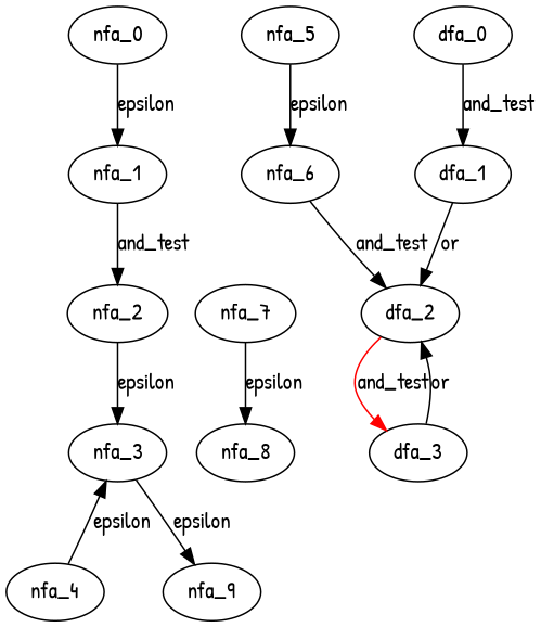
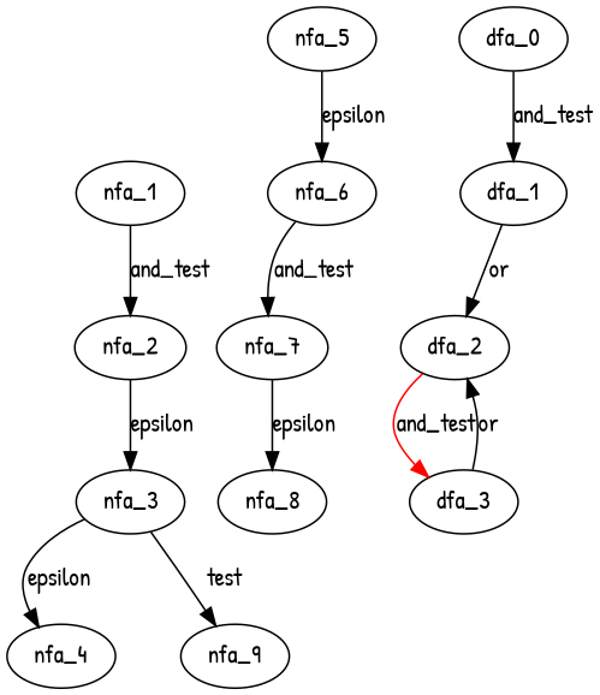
  digraph {
    fontname="Patrick Hand"
    node [fontname="Patrick Hand"]
    edge [fontname="Patrick Hand"]
-   nfa_0
    nfa_1
    nfa_2
    nfa_3
    nfa_4
    nfa_9
    nfa_5
    nfa_6
    nfa_7
    nfa_8
    dfa_0
    dfa_1
    dfa_2
    dfa_3
    subgraph sub_1 {
-     nfa_0
      nfa_1
      nfa_2
      nfa_3
      nfa_4
      nfa_9
      nfa_5
      nfa_6
      nfa_7
      nfa_8
    }
    subgraph sub_2 {
      dfa_0
      dfa_1
      dfa_2
      dfa_3
    }
-   nfa_0 -> nfa_1 [label=epsilon]
    nfa_1 -> nfa_2 [label=and_test]
    nfa_2 -> nfa_3 [label=epsilon]
-   nfa_4 -> nfa_3 [label=epsilon]
-   nfa_3 -> nfa_9 [label=epsilon]
+   nfa_3 -> nfa_4 [label=epsilon]
+   nfa_3 -> nfa_9 [label=test]
    nfa_5 -> nfa_6 [label=epsilon]
-   nfa_6 -> dfa_2 [label=and_test]
+   nfa_6 -> nfa_7 [label=and_test]
    nfa_7 -> nfa_8 [label=epsilon]
    dfa_0 -> dfa_1 [color=black label=and_test]
    dfa_1 -> dfa_2 [label=or]
    dfa_2 -> dfa_3 [color=red label=and_test]
    dfa_3 -> dfa_2 [label=or]
  }
